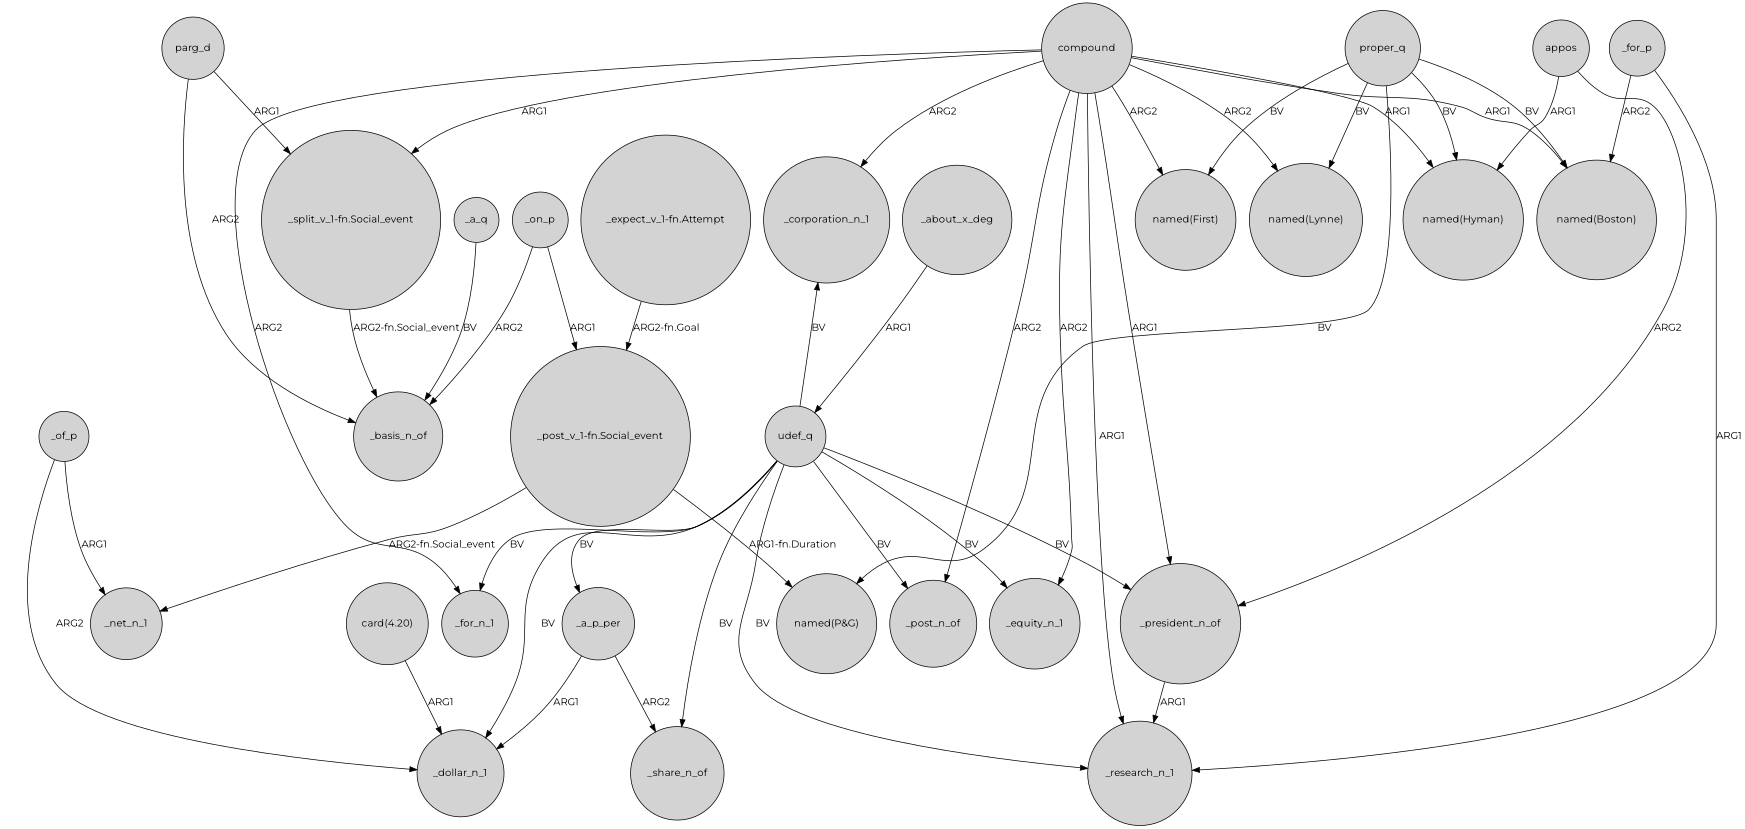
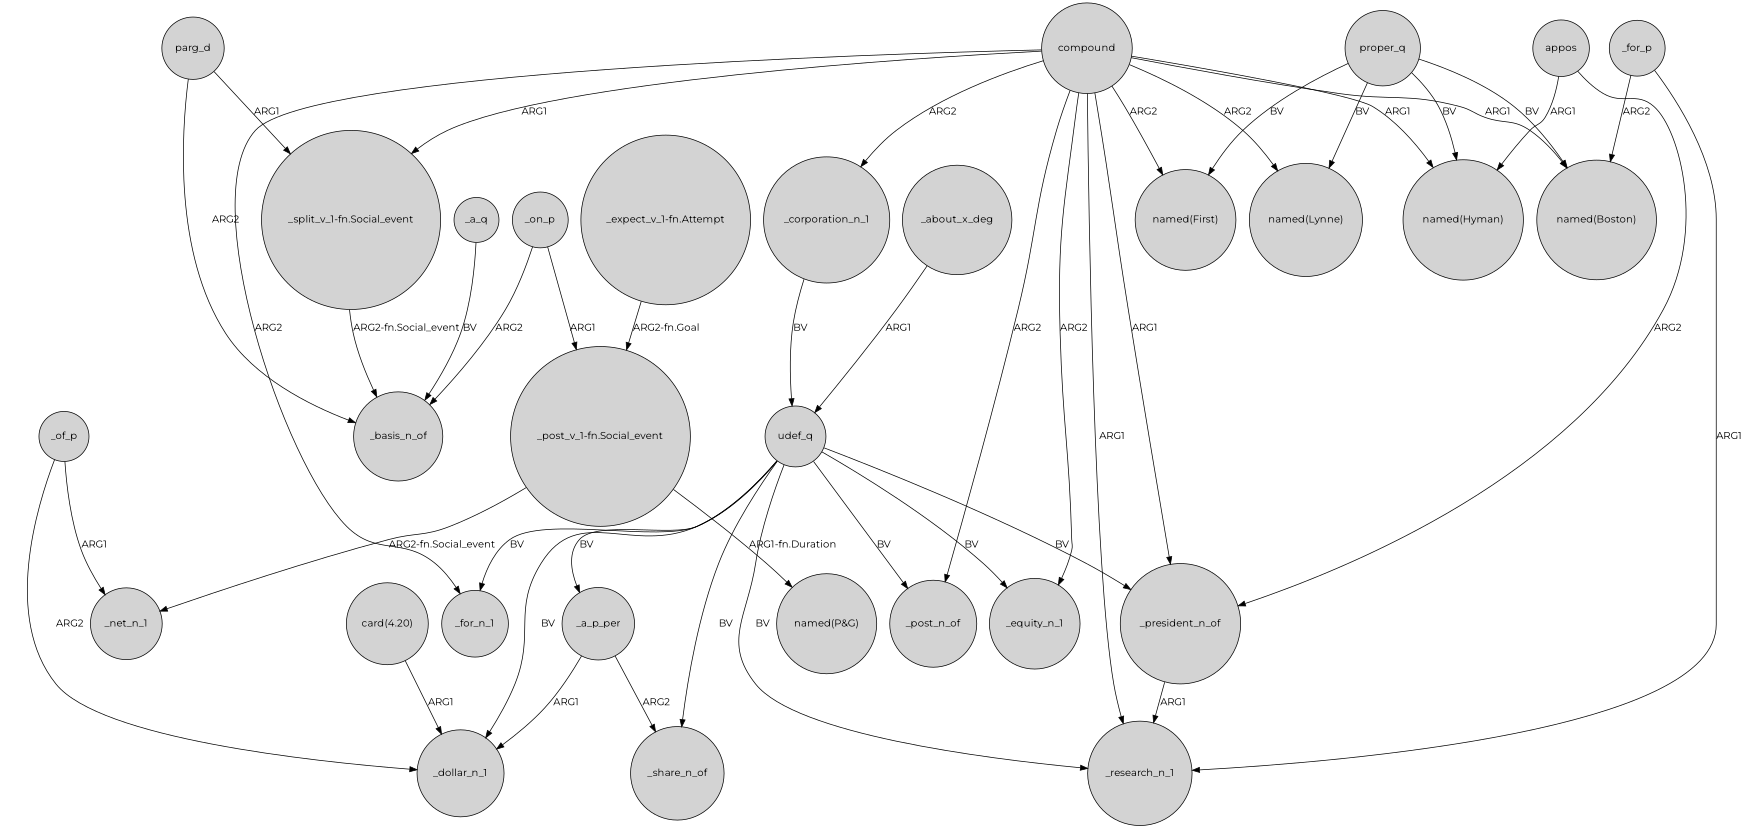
  digraph {
    fontname=Montserrat
    node [fontname=Montserrat shape=circle style=filled]
    edge [fontname=Montserrat]
    compound
    "_split_v_1-fn.Social_event"
    _research_n_1
    _president_n_of
    "named(Hyman)"
    "named(Lynne)"
    _post_n_of
    _equity_n_1
    "named(Boston)"
    "named(First)"
    n11 [label=_for_n_1]
    _corporation_n_1
    _basis_n_of
    "card(4.20)"
    _dollar_n_1
    "_post_v_1-fn.Social_event"
    _net_n_1
    "named(P&G)"
    _for_p
    appos
    udef_q
    _share_n_of
    _a_p_per
    "_expect_v_1-fn.Attempt"
    proper_q
    _about_x_deg
    parg_d
    _of_p
    _on_p
    _a_q
    compound -> "_split_v_1-fn.Social_event" [label=ARG1]
    compound -> _research_n_1 [label=ARG1]
    compound -> _president_n_of [label=ARG1]
    compound -> "named(Hyman)" [label=ARG1]
    compound -> "named(Lynne)" [label=ARG2]
    compound -> _post_n_of [label=ARG2]
    compound -> _equity_n_1 [label=ARG2]
    compound -> "named(Boston)" [label=ARG1]
    compound -> "named(First)" [label=ARG2]
    compound -> n11 [label=ARG2]
    compound -> _corporation_n_1 [label=ARG2]
    "_split_v_1-fn.Social_event" -> _basis_n_of [label="ARG2-fn.Social_event"]
    _president_n_of -> _research_n_1 [label=ARG1]
    "card(4.20)" -> _dollar_n_1 [label=ARG1]
    "_post_v_1-fn.Social_event" -> _net_n_1 [label="ARG2-fn.Social_event"]
    "_post_v_1-fn.Social_event" -> "named(P&G)" [label="ARG1-fn.Duration"]
    _for_p -> _research_n_1 [label=ARG1]
    _for_p -> "named(Boston)" [label=ARG2]
    appos -> _president_n_of [label=ARG2]
    appos -> "named(Hyman)" [label=ARG1]
    udef_q -> _research_n_1 [label=BV]
    udef_q -> _president_n_of [label=BV]
    udef_q -> _post_n_of [label=BV]
    udef_q -> _equity_n_1 [label=BV]
    udef_q -> n11 [label=BV]
-   udef_q -> _corporation_n_1 [label=BV]
+   _corporation_n_1 -> udef_q [label=BV]
    udef_q -> _dollar_n_1 [label=BV]
    udef_q -> _share_n_of [label=BV]
    udef_q -> _a_p_per [label=BV]
    _a_p_per -> _dollar_n_1 [label=ARG1]
    _a_p_per -> _share_n_of [label=ARG2]
    "_expect_v_1-fn.Attempt" -> "_post_v_1-fn.Social_event" [label="ARG2-fn.Goal"]
    proper_q -> "named(Hyman)" [label=BV]
    proper_q -> "named(Lynne)" [label=BV]
    proper_q -> "named(Boston)" [label=BV]
    proper_q -> "named(First)" [label=BV]
-   proper_q -> "named(P&G)" [label=BV]
    _about_x_deg -> udef_q [label=ARG1]
    parg_d -> "_split_v_1-fn.Social_event" [label=ARG1]
    parg_d -> _basis_n_of [label=ARG2]
    _of_p -> _dollar_n_1 [label=ARG2]
    _of_p -> _net_n_1 [label=ARG1]
    _on_p -> _basis_n_of [label=ARG2]
    _on_p -> "_post_v_1-fn.Social_event" [label=ARG1]
    _a_q -> _basis_n_of [label=BV]
  }
